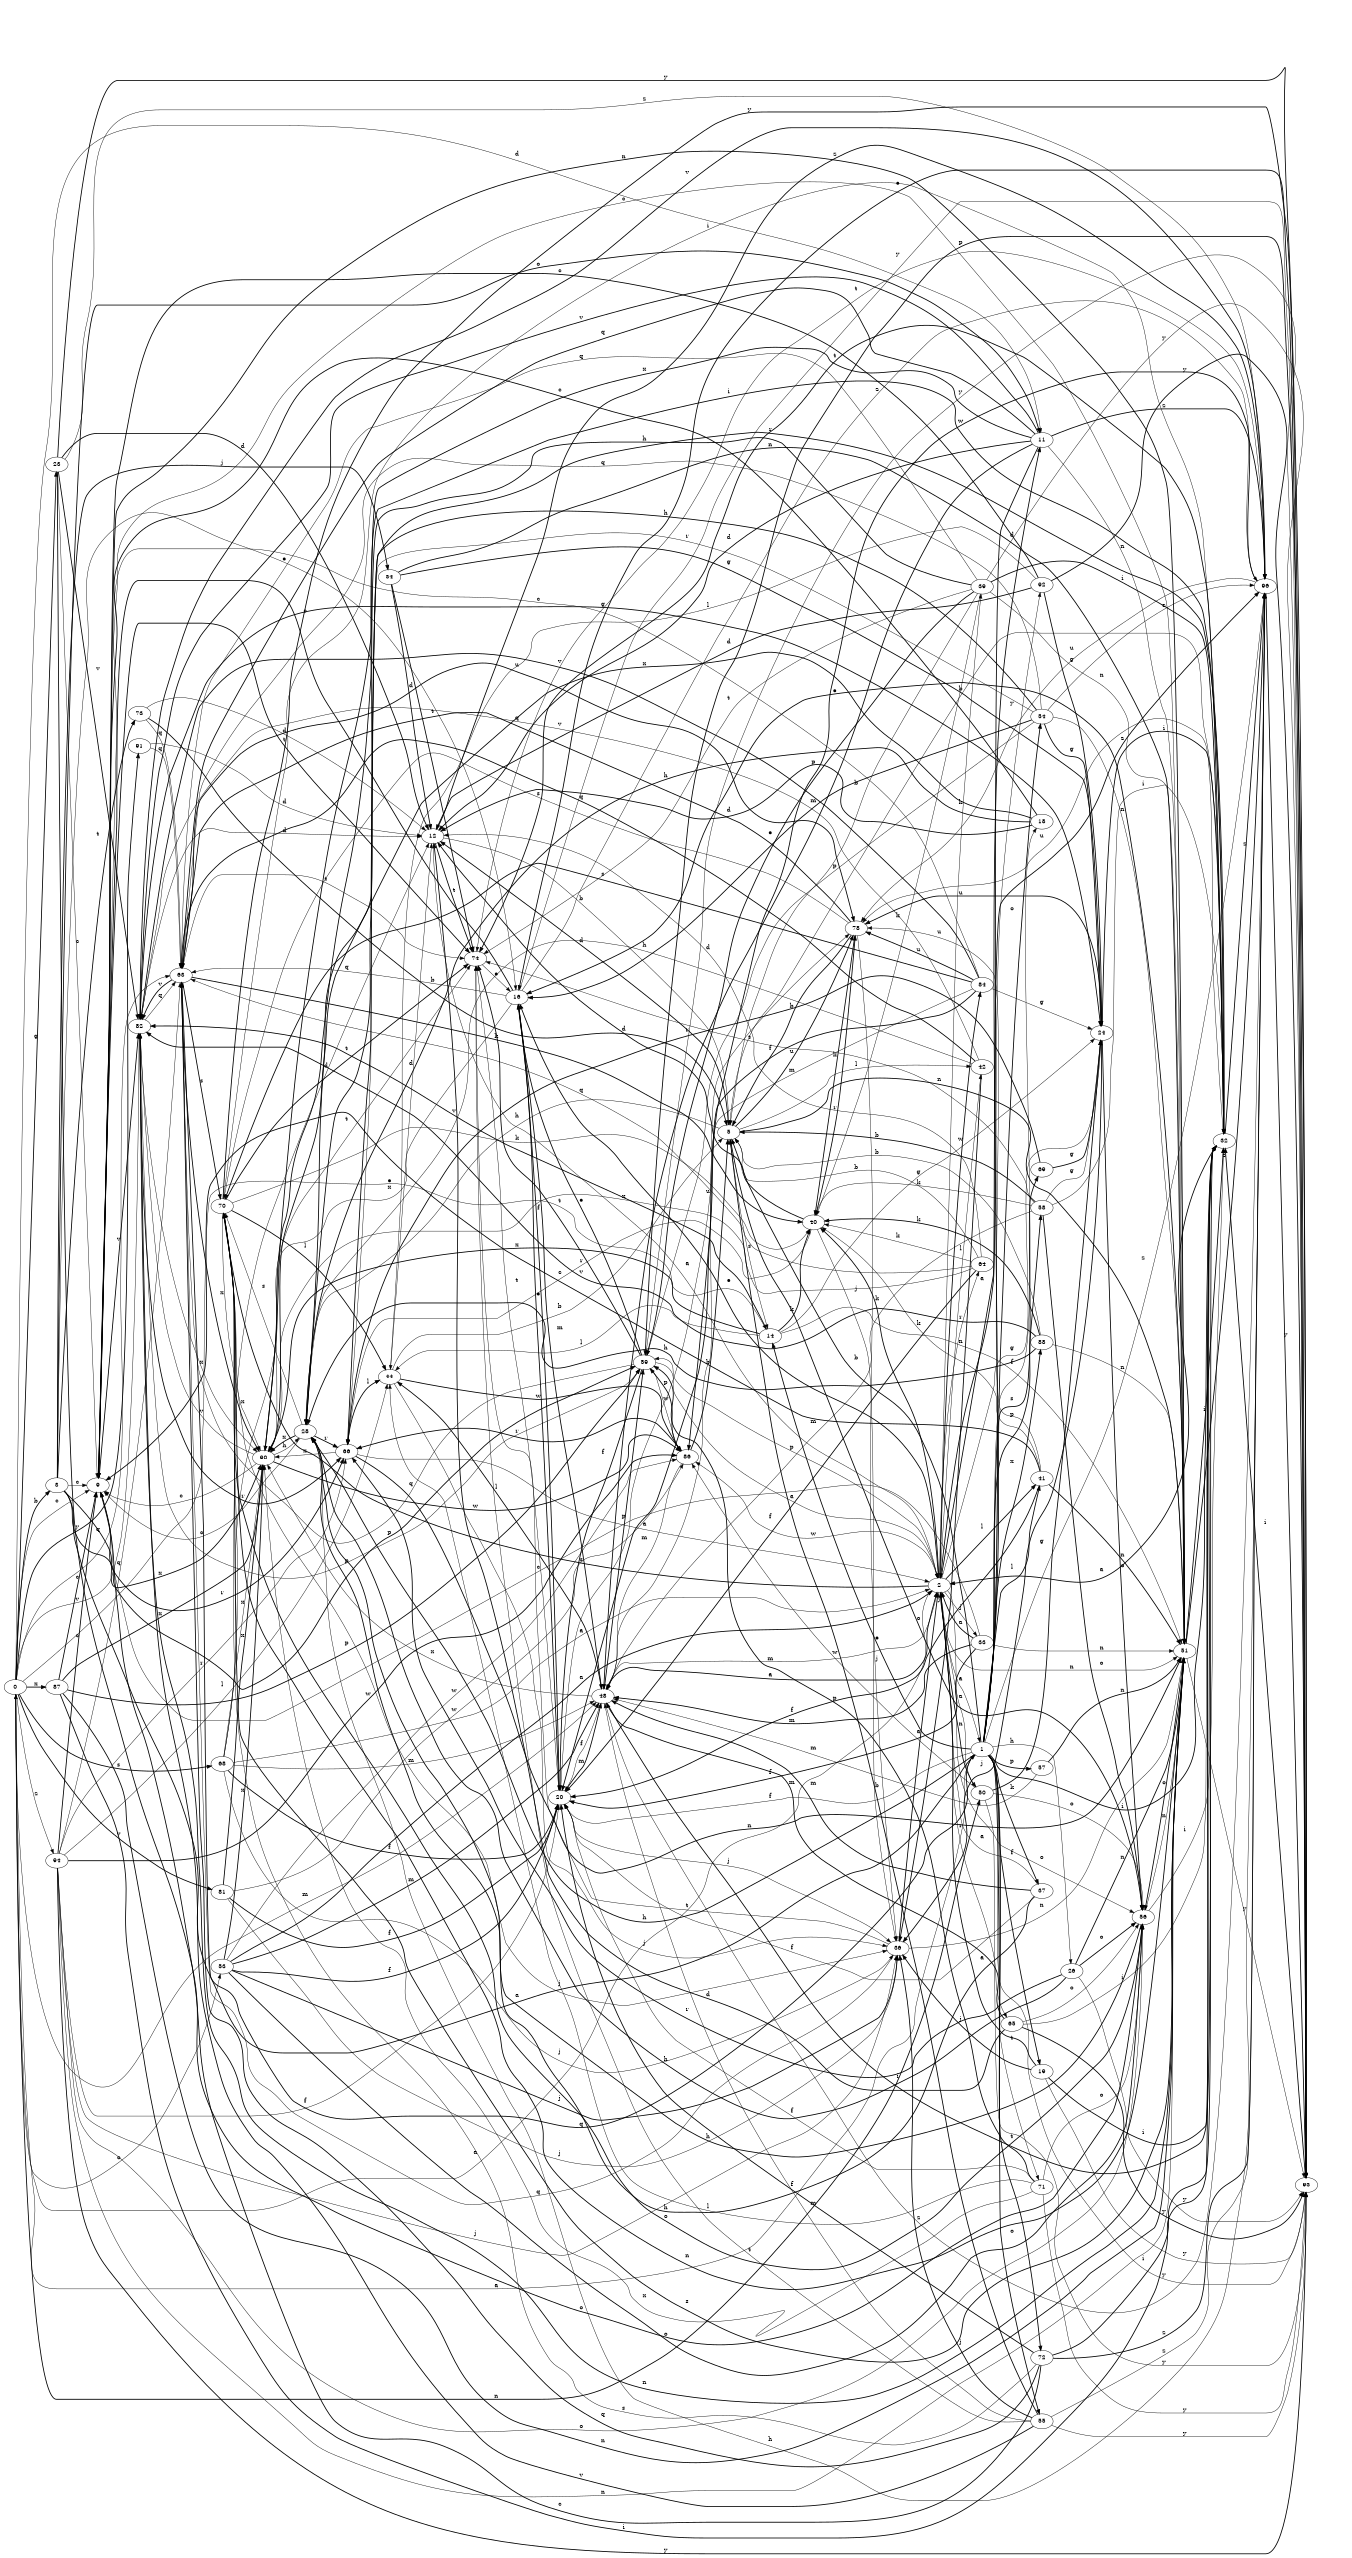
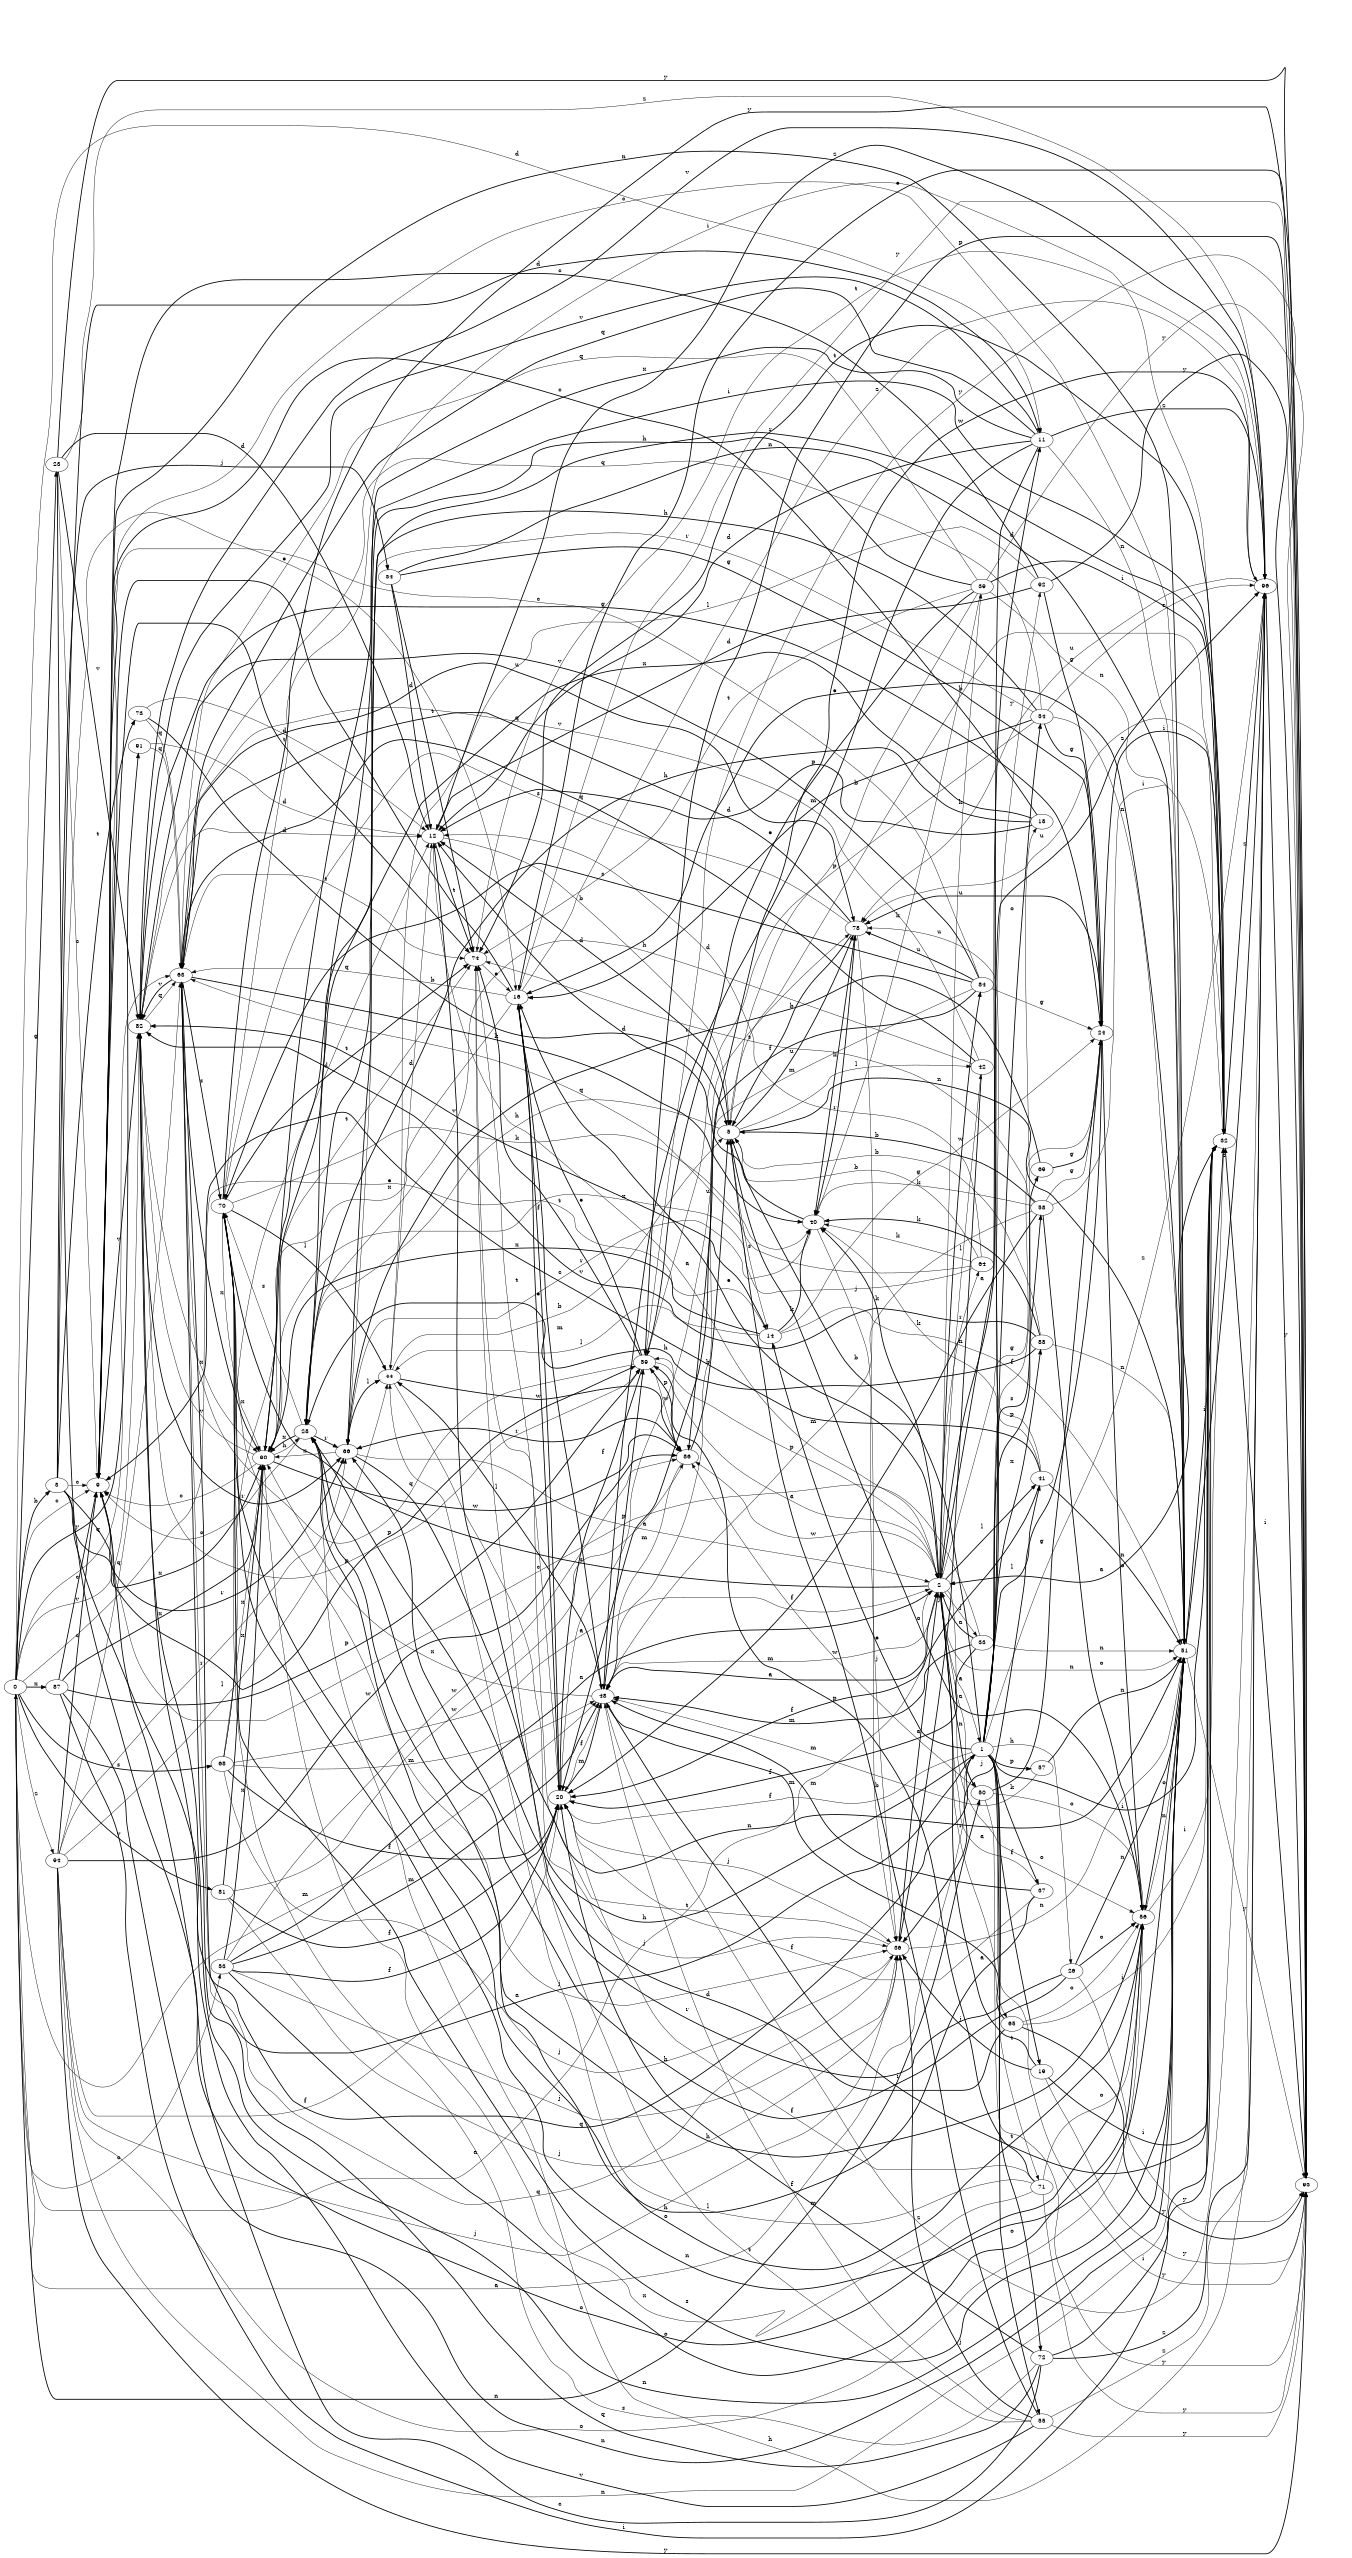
  strict digraph {
    rankdir=LR
    edge [style=bold]
    0
    3
    9
    11
    14
    23
    48
    50
    53
    63
    68
    81
    82
    87
    91
    94
    1
    16
    59
    34
    73
    90
    51
    66
    74
    96
    2
    12
    24
    40
    44
    93
    56
    20
    32
    86
    36
    78
    70
    5
    18
    19
    26
    28
    37
    41
    54
    55
    57
    58
    69
    71
    72
    88
    92
    42
    33
    39
    64
    65
    84
    0 -> 3 [label=b]
    0 -> 9 [label=c style=solid]
    0 -> 11 [label=d style=solid]
    0 -> 14 [label=e style=solid]
    0 -> 23 [label=g]
    0 -> 48 [label=m style=solid]
    0 -> 50 [label=n]
    0 -> 53 [label=o style=solid]
    0 -> 63 [label=q style=solid]
    0 -> 68 [label=s]
    0 -> 81 [label=v]
    0 -> 82 [label=v style=solid]
    0 -> 87 [label=x]
    0 -> 91 [label=y]
    0 -> 94 [label=z style=solid]
    3 -> 9 [label=c style=solid]
-   3 -> 11 [label=o]
+   3 -> 11 [label=d]
    3 -> 1 [label=a]
    3 -> 16 [label=e style=solid]
    3 -> 59 [label=p]
    3 -> 34 [label=j]
    3 -> 73 [label=t]
    3 -> 90 [label=x]
    9 -> 82 [label=v]
    9 -> 51 [label=n]
    9 -> 66 [label=r]
    9 -> 74 [label=t]
    11 -> 48 [label=m]
    11 -> 63 [label=q]
    11 -> 82 [label=v]
    11 -> 90 [label=x]
    11 -> 51 [label=n style=solid]
    11 -> 96 [label=z]
    11 -> 2 [label=a]
    11 -> 12 [label=d]
    14 -> 82 [label=v]
    14 -> 90 [label=x]
    14 -> 51 [label=n style=solid]
    14 -> 24 [label=g style=solid]
    14 -> 40 [label=k]
    14 -> 44 [label=l style=solid]
    23 -> 9 [label=c style=solid]
    23 -> 82 [label=v]
    23 -> 96 [label=z style=solid]
    23 -> 12 [label=d]
    23 -> 93 [label=y]
    23 -> 56 [label=o]
    48 -> 59 [label=p]
    48 -> 90 [label=x style=solid]
    48 -> 96 [label=z style=solid]
    48 -> 2 [label=a]
    48 -> 44 [label=l]
    48 -> 20 [label=f style=solid]
    48 -> 32 [label=i]
    50 -> 2 [label=a style=solid]
    50 -> 24 [label=g]
    50 -> 93 [label=y style=solid]
    50 -> 56 [label=o style=solid]
    50 -> 86 [label=w style=solid]
    53 -> 48 [label=m]
    53 -> 90 [label=x]
    53 -> 2 [label=a]
    53 -> 56 [label=o]
    53 -> 20 [label=f]
    53 -> 86 [label=w style=solid]
-   53 -> 36 [label=j]
+   53 -> 36 [label=j style=solid]
    63 -> 82 [label=v]
    63 -> 90 [label=x]
    63 -> 74 [label=t style=solid]
    63 -> 40 [label=k]
    63 -> 78 [label=u]
    63 -> 70 [label=s]
    68 -> 48 [label=m style=solid]
    68 -> 90 [label=x style=solid]
    68 -> 74 [label=t style=solid]
    68 -> 2 [label=a style=solid]
    68 -> 12 [label=d style=solid]
    68 -> 20 [label=f]
    68 -> 36 [label=j style=solid]
    81 -> 90 [label=x]
    81 -> 20 [label=f]
    81 -> 86 [label=w style=solid]
    81 -> 36 [label=j style=solid]
    82 -> 63 [label=q style=solid]
    82 -> 59 [label=p style=solid]
    82 -> 90 [label=x style=solid]
    82 -> 51 [label=n]
    82 -> 66 [label=r]
    82 -> 12 [label=d style=solid]
    82 -> 24 [label=g]
    87 -> 9 [label=c]
    87 -> 59 [label=p]
    87 -> 90 [label=x]
    87 -> 51 [label=n]
    87 -> 32 [label=i]
    91 -> 63 [label=q style=solid]
    91 -> 12 [label=d style=solid]
    94 -> 9 [label=c]
    94 -> 63 [label=q style=solid]
    94 -> 51 [label=n style=solid]
    94 -> 66 [label=r style=solid]
    94 -> 44 [label=l style=solid]
    94 -> 93 [label=y]
    94 -> 56 [label=o style=solid]
    94 -> 20 [label=f style=solid]
    94 -> 86 [label=w]
    94 -> 36 [label=j style=solid]
    1 -> 0 [label=a style=solid]
    1 -> 11 [label=d]
    1 -> 14 [label=e]
    1 -> 63 [label=q]
    1 -> 96 [label=z style=solid]
    1 -> 93 [label=y style=solid]
    1 -> 20 [label=f style=solid]
    1 -> 32 [label=i]
    1 -> 5 [label=b]
    1 -> 18 [label=f style=solid]
    1 -> 19 [label=f]
    1 -> 26 [label=h style=solid]
    1 -> 28 [label=h]
    1 -> 37 [label=k]
    1 -> 41 [label=l]
    1 -> 54 [label=o]
    1 -> 55 [label=o]
    1 -> 57 [label=p]
    1 -> 58 [label=p]
    1 -> 69 [label=s]
    1 -> 71 [label=t style=solid]
    1 -> 72 [label=t]
    1 -> 88 [label=x]
    1 -> 92 [label=y style=solid]
    16 -> 9 [label=c]
    16 -> 48 [label=m]
    16 -> 63 [label=q style=solid]
    16 -> 90 [label=x style=solid]
    16 -> 96 [label=z style=solid]
    16 -> 93 [label=y style=solid]
    16 -> 20 [label=f]
    59 -> 63 [label=q style=solid]
    59 -> 16 [label=e]
    59 -> 74 [label=t]
    59 -> 2 [label=a style=solid]
    59 -> 93 [label=y style=solid]
    59 -> 20 [label=f]
    59 -> 86 [label=w style=solid]
    34 -> 51 [label=n]
    34 -> 74 [label=t]
    34 -> 12 [label=d]
    34 -> 24 [label=g]
    73 -> 63 [label=q style=solid]
    73 -> 12 [label=d style=solid]
    73 -> 5 [label=b]
    90 -> 9 [label=c style=solid]
    90 -> 82 [label=v style=solid]
    90 -> 32 [label=i]
    90 -> 86 [label=w]
    90 -> 28 [label=h style=solid]
    51 -> 9 [label=c style=solid]
    51 -> 16 [label=e]
    51 -> 96 [label=z]
    51 -> 93 [label=y style=solid]
    51 -> 56 [label=o]
    51 -> 32 [label=i]
    51 -> 70 [label=s]
    66 -> 90 [label=x style=solid]
    66 -> 51 [label=n]
    66 -> 2 [label=a style=solid]
    66 -> 44 [label=l]
    74 -> 16 [label=e style=solid]
    96 -> 82 [label=v]
    96 -> 74 [label=t style=solid]
    96 -> 93 [label=y]
    96 -> 86 [label=w]
    96 -> 78 [label=u style=solid]
    96 -> 28 [label=h style=solid]
    2 -> 0 [label=a style=solid]
    2 -> 48 [label=m style=solid]
    2 -> 50 [label=n]
    2 -> 1 [label=a style=solid]
    2 -> 16 [label=e]
    2 -> 59 [label=p style=solid]
    2 -> 51 [label=n style=solid]
    2 -> 96 [label=z]
    2 -> 24 [label=g style=solid]
    2 -> 40 [label=k]
    2 -> 56 [label=o style=solid]
    2 -> 86 [label=w style=solid]
    2 -> 70 [label=s]
    2 -> 41 [label=l]
    2 -> 42 [label=l style=solid]
    2 -> 33 [label=j style=solid]
    2 -> 39 [label=k style=solid]
    2 -> 64 [label=r style=solid]
    2 -> 65 [label=r style=solid]
    2 -> 84 [label=w]
    12 -> 74 [label=t]
    12 -> 96 [label=z]
    12 -> 2 [label=a style=solid]
    12 -> 5 [label=b style=solid]
    24 -> 56 [label=o]
    24 -> 32 [label=i]
    24 -> 36 [label=j]
    24 -> 78 [label=u]
    40 -> 66 [label=r style=solid]
    40 -> 12 [label=d]
    40 -> 36 [label=j style=solid]
    40 -> 78 [label=r]
    44 -> 12 [label=d style=solid]
    44 -> 86 [label=w]
    44 -> 36 [label=j style=solid]
    44 -> 5 [label=b style=solid]
    93 -> 16 [label=e]
    93 -> 59 [label=p]
    93 -> 32 [label=i]
    56 -> 51 [label=n style=solid]
    56 -> 32 [label=i style=solid]
    56 -> 28 [label=h]
    20 -> 48 [label=m]
    20 -> 16 [label=e]
    20 -> 74 [label=t style=solid]
    20 -> 36 [label=j style=solid]
    20 -> 78 [label=u style=solid]
    32 -> 66 [label=r]
    32 -> 74 [label=t]
    32 -> 96 [label=z]
    32 -> 2 [label=a]
    32 -> 78 [label=u style=solid]
    32 -> 5 [label=b style=solid]
    86 -> 48 [label=m style=solid]
    86 -> 59 [label=p]
    86 -> 66 [label=r]
    86 -> 5 [label=b]
    36 -> 63 [label=q style=solid]
    36 -> 51 [label=n style=solid]
    36 -> 74 [label=t style=solid]
    36 -> 2 [label=a]
    78 -> 63 [label=q]
    78 -> 40 [label=k]
    78 -> 36 [label=j style=solid]
    78 -> 70 [label=s style=solid]
    78 -> 5 [label=b]
    70 -> 90 [label=x style=solid]
    70 -> 51 [label=n]
    70 -> 74 [label=t]
    70 -> 40 [label=k style=solid]
    70 -> 44 [label=l]
    70 -> 93 [label=y]
    70 -> 56 [label=o]
    70 -> 32 [label=i style=solid]
    70 -> 36 [label=j style=solid]
    5 -> 14 [label=s style=solid]
    5 -> 51 [label=n]
    5 -> 12 [label=d]
    5 -> 56 [label=o]
    5 -> 78 [label=u]
    5 -> 28 [label=h style=solid]
    5 -> 42 [label=l style=solid]
    18 -> 9 [label=c]
    18 -> 90 [label=x]
    18 -> 12 [label=d]
    18 -> 28 [label=h]
    19 -> 2 [label=a]
    19 -> 93 [label=y style=solid]
    19 -> 32 [label=i]
    19 -> 36 [label=j]
    26 -> 51 [label=n]
    26 -> 66 [label=r]
    26 -> 93 [label=y style=solid]
    26 -> 56 [label=o]
    26 -> 28 [label=h]
    28 -> 9 [label=c style=solid]
    28 -> 90 [label=x]
    28 -> 66 [label=r]
    28 -> 70 [label=s style=solid]
    37 -> 48 [label=m]
    37 -> 2 [label=a style=solid]
    37 -> 20 [label=f style=solid]
    37 -> 28 [label=h]
    41 -> 9 [label=c]
    41 -> 51 [label=n]
    41 -> 40 [label=k style=solid]
    41 -> 20 [label=f]
    41 -> 78 [label=u style=solid]
    54 -> 63 [label=q style=solid]
    54 -> 16 [label=e]
    54 -> 59 [label=p style=solid]
    54 -> 51 [label=n style=solid]
    54 -> 66 [label=r style=solid]
    54 -> 96 [label=z style=solid]
    54 -> 24 [label=g]
    54 -> 28 [label=h]
    55 -> 48 [label=m style=solid]
    55 -> 82 [label=v]
    55 -> 74 [label=t style=solid]
    55 -> 96 [label=z style=solid]
    55 -> 93 [label=y style=solid]
    55 -> 36 [label=j]
    55 -> 5 [label=b]
    57 -> 48 [label=m style=solid]
    57 -> 51 [label=n]
    58 -> 48 [label=m style=solid]
    58 -> 74 [label=t style=solid]
    58 -> 24 [label=g style=solid]
    58 -> 40 [label=k style=solid]
    58 -> 56 [label=o]
    58 -> 32 [label=i style=solid]
    58 -> 5 [label=b]
    69 -> 66 [label=r]
    69 -> 24 [label=g]
    71 -> 59 [label=p]
    71 -> 90 [label=x style=solid]
    71 -> 44 [label=l style=solid]
    71 -> 93 [label=y style=solid]
    71 -> 56 [label=o style=solid]
    71 -> 20 [label=f style=solid]
    72 -> 9 [label=c]
    72 -> 63 [label=q]
    72 -> 96 [label=z]
    72 -> 20 [label=f]
    72 -> 32 [label=i]
    72 -> 70 [label=s style=solid]
    88 -> 82 [label=v]
    88 -> 51 [label=n style=solid]
    88 -> 40 [label=k]
    88 -> 5 [label=b style=solid]
    88 -> 28 [label=h]
    92 -> 9 [label=c]
    92 -> 12 [label=d]
    92 -> 24 [label=g]
    92 -> 44 [label=l style=solid]
    92 -> 93 [label=y]
    42 -> 63 [label=q]
    42 -> 82 [label=v style=solid]
    42 -> 36 [label=j]
    42 -> 28 [label=h style=solid]
    33 -> 9 [label=c style=solid]
    33 -> 48 [label=m]
    33 -> 51 [label=n style=solid]
    33 -> 2 [label=a]
    33 -> 20 [label=f]
    39 -> 63 [label=q style=solid]
    39 -> 59 [label=p]
    39 -> 51 [label=n style=solid]
    39 -> 74 [label=t style=solid]
    39 -> 40 [label=k style=solid]
    39 -> 93 [label=y style=solid]
    39 -> 32 [label=i]
    39 -> 5 [label=b style=solid]
    39 -> 28 [label=h]
    64 -> 63 [label=q style=solid]
    64 -> 90 [label=x style=solid]
    64 -> 12 [label=d style=solid]
    64 -> 40 [label=k style=solid]
-   64 -> 20 [label=f]
+   58 -> 20 [label=f]
    64 -> 5 [label=b style=solid]
    65 -> 48 [label=m]
    65 -> 12 [label=d]
    65 -> 93 [label=y]
    65 -> 56 [label=o style=solid]
    65 -> 32 [label=i style=solid]
    84 -> 9 [label=c style=solid]
    84 -> 48 [label=m style=solid]
    84 -> 82 [label=v]
    84 -> 24 [label=g style=solid]
    84 -> 20 [label=f]
    84 -> 78 [label=u]
    84 -> 70 [label=s]
  }
